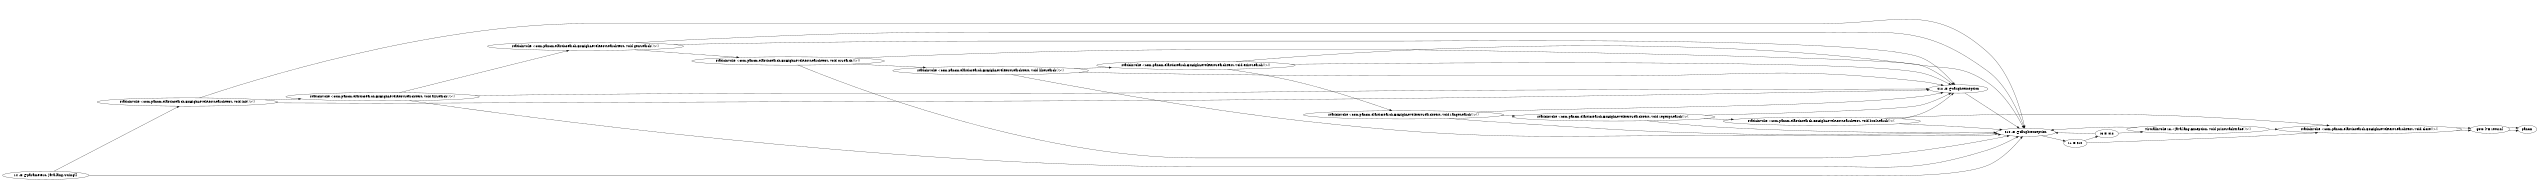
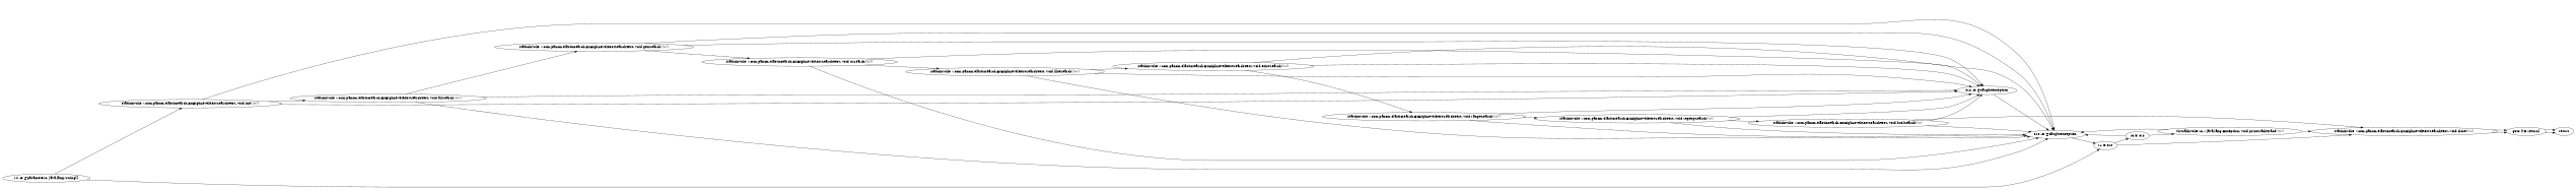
  digraph {
    rankdir=LR
    "r4 := @parameter0: java.lang.String[]"
    "staticinvoke <com.pancm.elasticsearch.EsHighLevelRestSearchTest: void init()>()"
    "$r0 := @caughtexception"
    "$r2 := @caughtexception"
    "staticinvoke <com.pancm.elasticsearch.EsHighLevelRestSearchTest: void allSearch()>()"
    "r1 = $r0"
    "staticinvoke <com.pancm.elasticsearch.EsHighLevelRestSearchTest: void genSearch()>()"
    "staticinvoke <com.pancm.elasticsearch.EsHighLevelRestSearchTest: void orSearch()>()"
    "staticinvoke <com.pancm.elasticsearch.EsHighLevelRestSearchTest: void likeSearch()>()"
    "staticinvoke <com.pancm.elasticsearch.EsHighLevelRestSearchTest: void existSearch()>()"
    "staticinvoke <com.pancm.elasticsearch.EsHighLevelRestSearchTest: void rangeSearch()>()"
    "staticinvoke <com.pancm.elasticsearch.EsHighLevelRestSearchTest: void regexpSearch()>()"
    "staticinvoke <com.pancm.elasticsearch.EsHighLevelRestSearchTest: void boolSearch()>()"
    "staticinvoke <com.pancm.elasticsearch.EsHighLevelRestSearchTest: void close()>()"
    "goto [?= return]"
-   return [label=pancm]
+   return
    "r3 = $r2"
    "virtualinvoke r3.<java.lang.Exception: void printStackTrace()>()"
    "r4 := @parameter0: java.lang.String[]" -> "staticinvoke <com.pancm.elasticsearch.EsHighLevelRestSearchTest: void init()>()"
-   "r4 := @parameter0: java.lang.String[]" -> "$r0 := @caughtexception"
+   "r4 := @parameter0: java.lang.String[]" -> "r1 = $r0"
    "staticinvoke <com.pancm.elasticsearch.EsHighLevelRestSearchTest: void init()>()" -> "$r0 := @caughtexception"
    "staticinvoke <com.pancm.elasticsearch.EsHighLevelRestSearchTest: void init()>()" -> "$r2 := @caughtexception"
    "staticinvoke <com.pancm.elasticsearch.EsHighLevelRestSearchTest: void init()>()" -> "staticinvoke <com.pancm.elasticsearch.EsHighLevelRestSearchTest: void allSearch()>()"
    "$r0 := @caughtexception" -> "r1 = $r0"
    "$r2 := @caughtexception" -> "$r0 := @caughtexception"
    "staticinvoke <com.pancm.elasticsearch.EsHighLevelRestSearchTest: void allSearch()>()" -> "$r0 := @caughtexception"
    "staticinvoke <com.pancm.elasticsearch.EsHighLevelRestSearchTest: void allSearch()>()" -> "$r2 := @caughtexception"
    "staticinvoke <com.pancm.elasticsearch.EsHighLevelRestSearchTest: void allSearch()>()" -> "staticinvoke <com.pancm.elasticsearch.EsHighLevelRestSearchTest: void genSearch()>()"
    "r1 = $r0" -> "staticinvoke <com.pancm.elasticsearch.EsHighLevelRestSearchTest: void close()>()"
    "r1 = $r0" -> "r3 = $r2"
    "staticinvoke <com.pancm.elasticsearch.EsHighLevelRestSearchTest: void genSearch()>()" -> "$r0 := @caughtexception"
    "staticinvoke <com.pancm.elasticsearch.EsHighLevelRestSearchTest: void genSearch()>()" -> "$r2 := @caughtexception"
    "staticinvoke <com.pancm.elasticsearch.EsHighLevelRestSearchTest: void genSearch()>()" -> "staticinvoke <com.pancm.elasticsearch.EsHighLevelRestSearchTest: void orSearch()>()"
    "staticinvoke <com.pancm.elasticsearch.EsHighLevelRestSearchTest: void orSearch()>()" -> "$r0 := @caughtexception"
    "staticinvoke <com.pancm.elasticsearch.EsHighLevelRestSearchTest: void orSearch()>()" -> "$r2 := @caughtexception"
    "staticinvoke <com.pancm.elasticsearch.EsHighLevelRestSearchTest: void orSearch()>()" -> "staticinvoke <com.pancm.elasticsearch.EsHighLevelRestSearchTest: void likeSearch()>()"
    "staticinvoke <com.pancm.elasticsearch.EsHighLevelRestSearchTest: void likeSearch()>()" -> "$r0 := @caughtexception"
    "staticinvoke <com.pancm.elasticsearch.EsHighLevelRestSearchTest: void likeSearch()>()" -> "$r2 := @caughtexception"
    "staticinvoke <com.pancm.elasticsearch.EsHighLevelRestSearchTest: void likeSearch()>()" -> "staticinvoke <com.pancm.elasticsearch.EsHighLevelRestSearchTest: void existSearch()>()"
    "staticinvoke <com.pancm.elasticsearch.EsHighLevelRestSearchTest: void existSearch()>()" -> "$r0 := @caughtexception"
    "staticinvoke <com.pancm.elasticsearch.EsHighLevelRestSearchTest: void existSearch()>()" -> "$r2 := @caughtexception"
    "staticinvoke <com.pancm.elasticsearch.EsHighLevelRestSearchTest: void existSearch()>()" -> "staticinvoke <com.pancm.elasticsearch.EsHighLevelRestSearchTest: void rangeSearch()>()"
    "staticinvoke <com.pancm.elasticsearch.EsHighLevelRestSearchTest: void rangeSearch()>()" -> "$r0 := @caughtexception"
    "staticinvoke <com.pancm.elasticsearch.EsHighLevelRestSearchTest: void rangeSearch()>()" -> "$r2 := @caughtexception"
    "staticinvoke <com.pancm.elasticsearch.EsHighLevelRestSearchTest: void rangeSearch()>()" -> "staticinvoke <com.pancm.elasticsearch.EsHighLevelRestSearchTest: void regexpSearch()>()"
    "staticinvoke <com.pancm.elasticsearch.EsHighLevelRestSearchTest: void regexpSearch()>()" -> "$r0 := @caughtexception"
    "staticinvoke <com.pancm.elasticsearch.EsHighLevelRestSearchTest: void regexpSearch()>()" -> "$r2 := @caughtexception"
    "staticinvoke <com.pancm.elasticsearch.EsHighLevelRestSearchTest: void regexpSearch()>()" -> "staticinvoke <com.pancm.elasticsearch.EsHighLevelRestSearchTest: void boolSearch()>()"
    "staticinvoke <com.pancm.elasticsearch.EsHighLevelRestSearchTest: void boolSearch()>()" -> "$r0 := @caughtexception"
    "staticinvoke <com.pancm.elasticsearch.EsHighLevelRestSearchTest: void boolSearch()>()" -> "$r2 := @caughtexception"
    "staticinvoke <com.pancm.elasticsearch.EsHighLevelRestSearchTest: void boolSearch()>()" -> "staticinvoke <com.pancm.elasticsearch.EsHighLevelRestSearchTest: void close()>()"
    "staticinvoke <com.pancm.elasticsearch.EsHighLevelRestSearchTest: void close()>()" -> "goto [?= return]"
    "staticinvoke <com.pancm.elasticsearch.EsHighLevelRestSearchTest: void close()>()" -> "goto [?= return]"
    "goto [?= return]" -> return
    "goto [?= return]" -> return
    "r3 = $r2" -> "$r0 := @caughtexception"
    "r3 = $r2" -> "virtualinvoke r3.<java.lang.Exception: void printStackTrace()>()"
    "virtualinvoke r3.<java.lang.Exception: void printStackTrace()>()" -> "$r0 := @caughtexception"
    "virtualinvoke r3.<java.lang.Exception: void printStackTrace()>()" -> "staticinvoke <com.pancm.elasticsearch.EsHighLevelRestSearchTest: void close()>()"
  }
